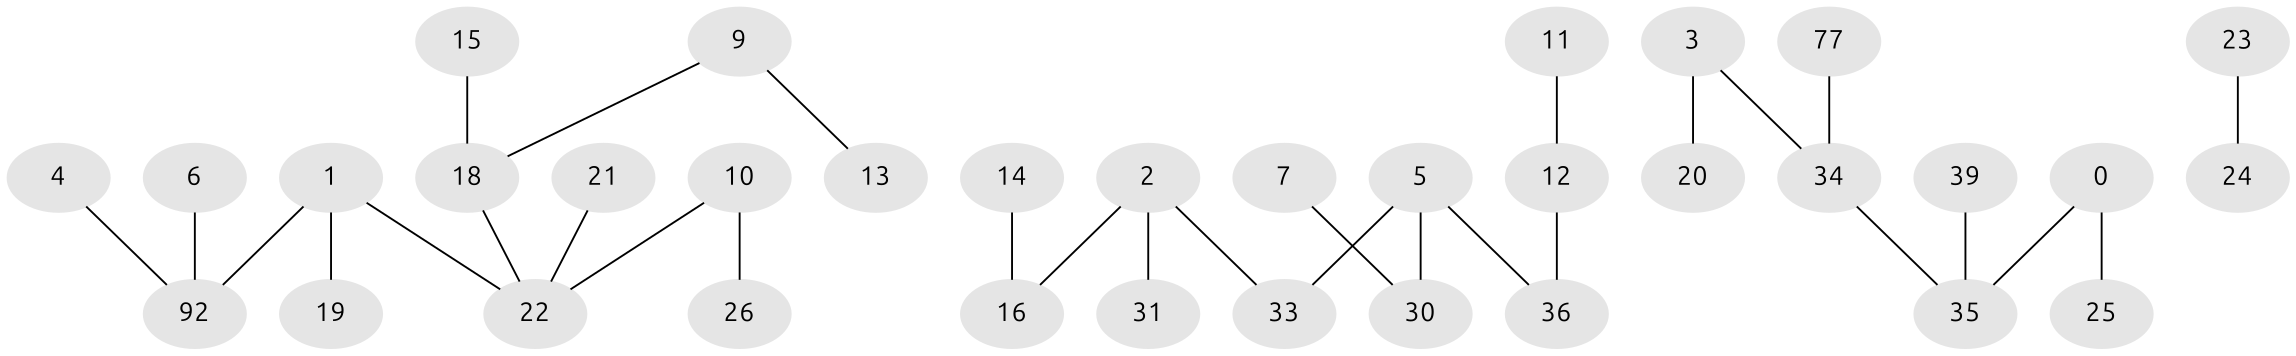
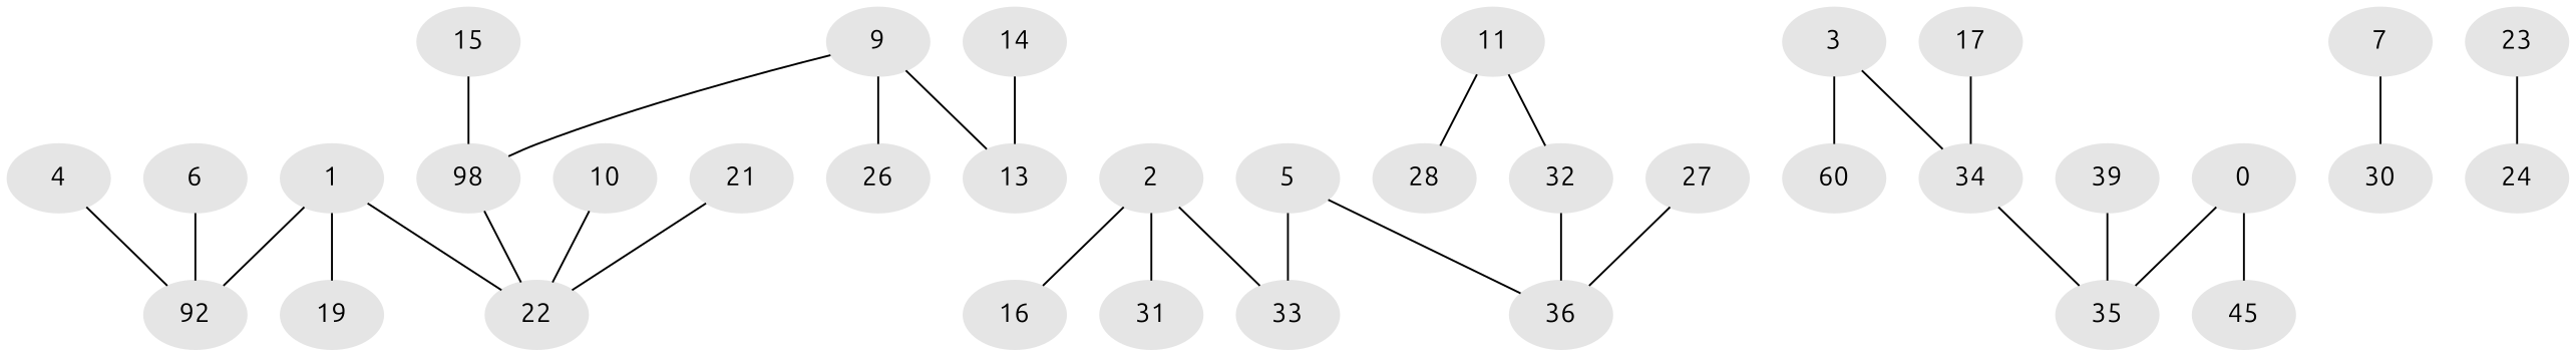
  graph {
    fontname=Ubuntu
    node [color=gray90 fontname=Ubuntu style=filled]
    edge [fontname=Ubuntu weight=1.0]
    n1 [label=92]
    1
    19
    22
    2
    16
    31
    33
-   18
+   18 [label=98]
    3
-   20
+   20 [label=60]
    34
    9
    13
    35
    4
    5
    30
    36
    6
    7
    n22 [label=0]
-   25
+   25 [label=45]
    10
    26
    11
-   32 [label=12]
+   28
+   32
    14
    15
-   17 [label=77]
+   17
    21
    23
    24
+   27
    n36 [label=39]
    1 -- n1
    1 -- 19
    1 -- 22
    2 -- 16
    2 -- 31
    2 -- 33
    18 -- 22
    3 -- 20
    3 -- 34
    34 -- 35
    9 -- 18
    9 -- 13
    4 -- n1
    5 -- 33
-   5 -- 30
    5 -- 36
    6 -- n1
    7 -- 30
    n22 -- 35
    n22 -- 25
    10 -- 22
-   10 -- 26
+   9 -- 26
+   11 -- 28
    11 -- 32
    32 -- 36
-   14 -- 16
+   14 -- 13
    15 -- 18
    17 -- 34
    21 -- 22
    23 -- 24
+   27 -- 36
    n36 -- 35
  }
